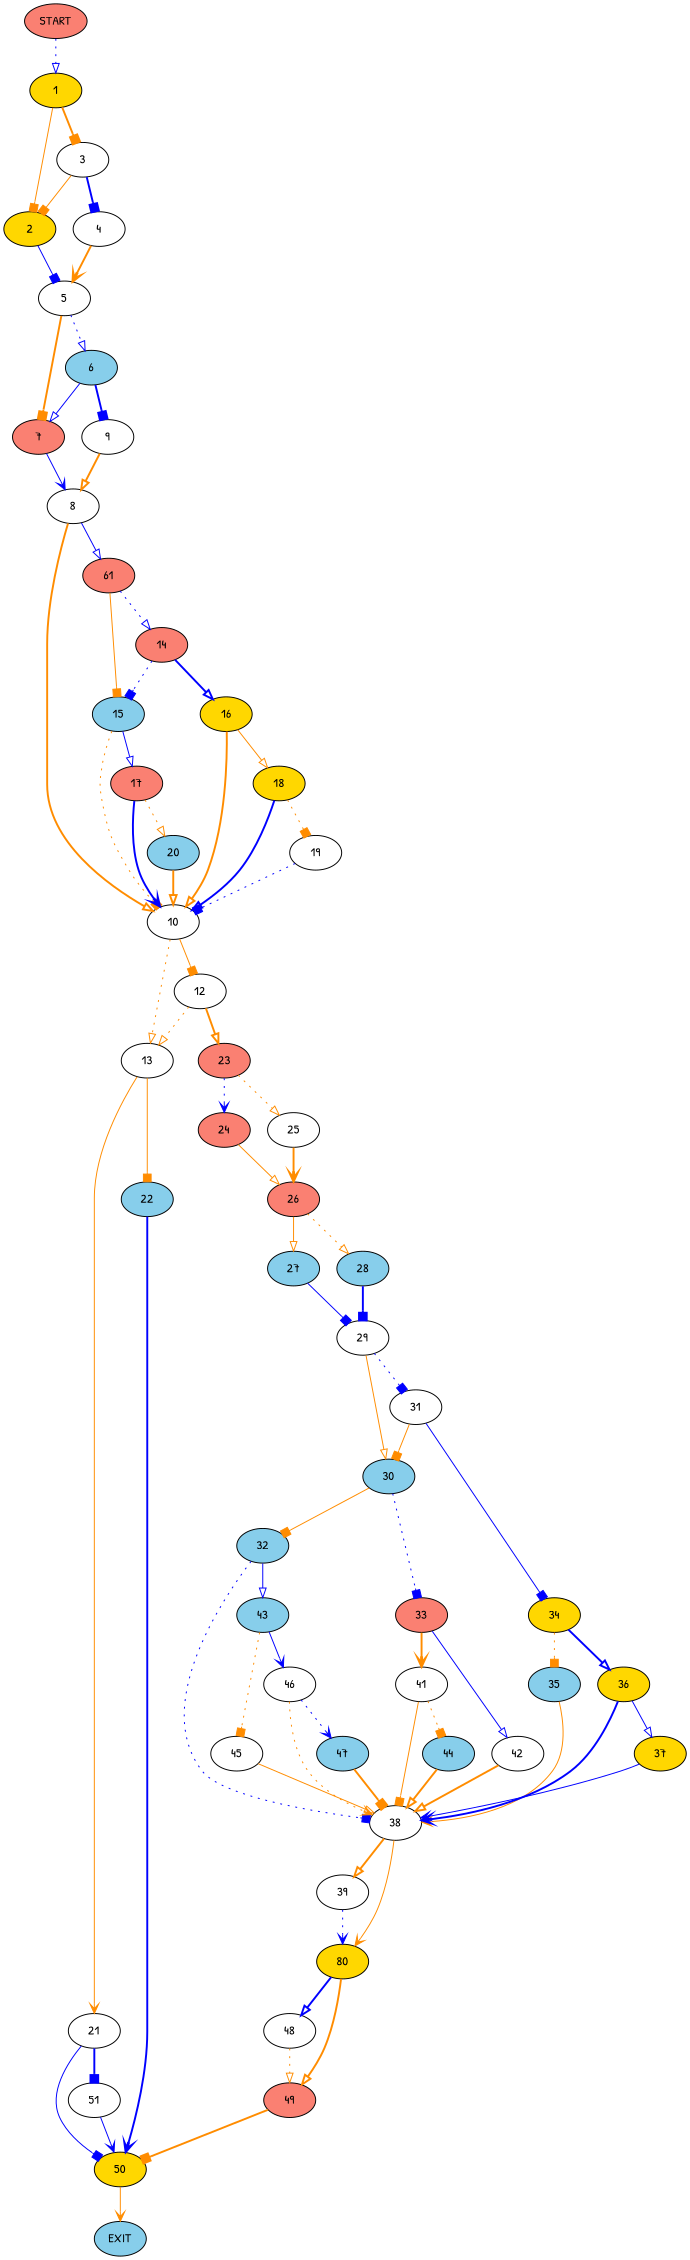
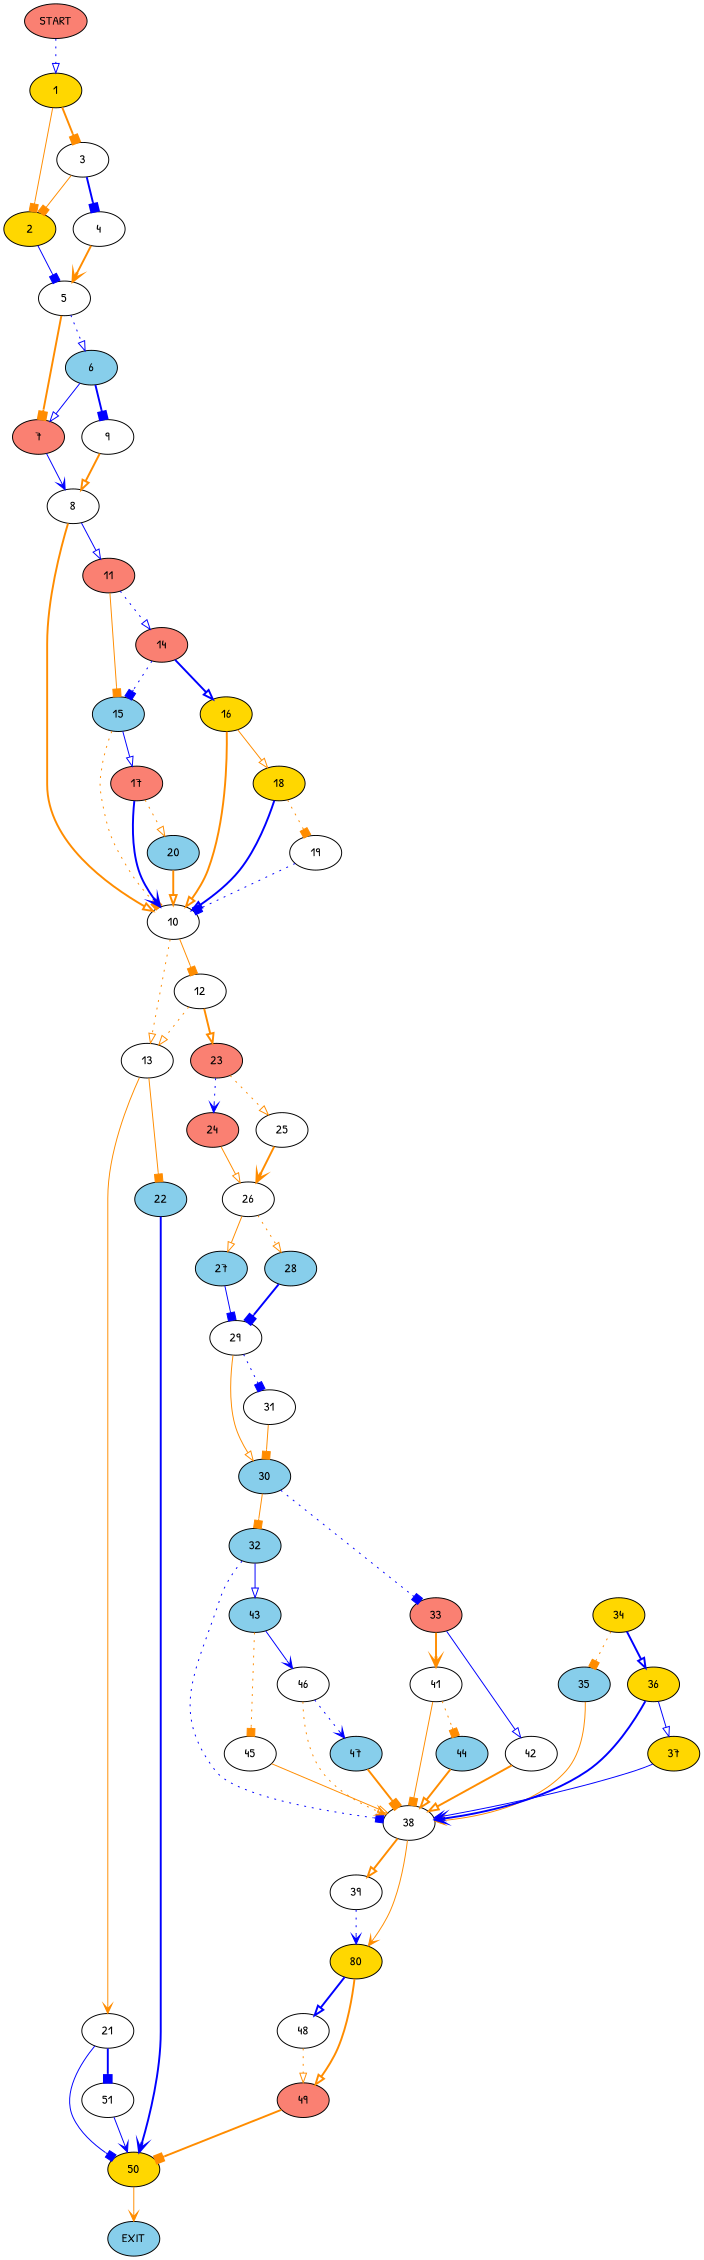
  digraph {
    fontname="Patrick Hand"
    node [fillcolor=white fontname="Patrick Hand" style=filled]
    edge [arrowhead=onormal color=darkorange fontname="Patrick Hand" style=solid]
    n1 [fillcolor=salmon label=START]
    1 [fillcolor=gold]
    2 [fillcolor=gold]
    3
    n5 [fillcolor=skyblue label=EXIT]
    5
    4
    6 [fillcolor=skyblue]
    7 [fillcolor=salmon]
    9
    8
    10
-   11 [fillcolor=salmon label=61]
+   11 [fillcolor=salmon]
    12
    13
    14 [fillcolor=salmon]
    15 [fillcolor=skyblue]
    23 [fillcolor=salmon]
    21
    22 [fillcolor=skyblue]
    16 [fillcolor=gold]
    17 [fillcolor=salmon]
    24 [fillcolor=salmon]
    25
    50 [fillcolor=gold]
    51
    18 [fillcolor=gold]
    20 [fillcolor=skyblue]
    19
-   26 [fillcolor=salmon]
+   26
    27 [fillcolor=skyblue]
    28 [fillcolor=skyblue]
    29
    30 [fillcolor=skyblue]
    31
    32 [fillcolor=skyblue]
    33 [fillcolor=salmon]
    34 [fillcolor=gold]
    38
    43 [fillcolor=skyblue]
    41
    42
    35 [fillcolor=skyblue]
    36 [fillcolor=gold]
    39
    n46 [fillcolor=gold label=80]
    45
    46
    44 [fillcolor=skyblue]
    37 [fillcolor=gold]
    48
    49 [fillcolor=salmon]
    47 [fillcolor=skyblue]
    n1 -> 1 [color=blue style=dotted]
    1 -> 2 [arrowhead=box]
    1 -> 3 [arrowhead=box style=bold]
    2 -> 5 [arrowhead=box color=blue]
    3 -> 2 [arrowhead=box]
    3 -> 4 [arrowhead=box color=blue style=bold]
    5 -> 6 [color=blue style=dotted]
    5 -> 7 [arrowhead=box style=bold]
    4 -> 5 [arrowhead=vee style=bold]
    6 -> 7 [color=blue]
    6 -> 9 [arrowhead=box color=blue style=bold]
    7 -> 8 [arrowhead=vee color=blue]
    9 -> 8 [style=bold]
    8 -> 10 [style=bold]
    8 -> 11 [color=blue]
    10 -> 12 [arrowhead=box]
    10 -> 13 [style=dotted]
    11 -> 14 [color=blue style=dotted]
    11 -> 15 [arrowhead=box]
    12 -> 13 [style=dotted]
    12 -> 23 [style=bold]
    13 -> 21 [arrowhead=vee]
    13 -> 22 [arrowhead=box]
    14 -> 15 [arrowhead=box color=blue style=dotted]
    14 -> 16 [color=blue style=bold]
    15 -> 10 [arrowhead=box style=dotted]
    15 -> 17 [color=blue]
    23 -> 24 [arrowhead=vee color=blue style=dotted]
    23 -> 25 [style=dotted]
    21 -> 50 [arrowhead=box color=blue]
    21 -> 51 [arrowhead=box color=blue style=bold]
    22 -> 50 [arrowhead=vee color=blue style=bold]
    16 -> 10 [style=bold]
    16 -> 18
    17 -> 10 [arrowhead=vee color=blue style=bold]
    17 -> 20 [style=dotted]
    24 -> 26
    25 -> 26 [arrowhead=vee style=bold]
    50 -> n5 [arrowhead=vee]
    51 -> 50 [arrowhead=vee color=blue]
    18 -> 10 [color=blue style=bold]
    18 -> 19 [arrowhead=box style=dotted]
    20 -> 10 [style=bold]
    19 -> 10 [arrowhead=box color=blue style=dotted]
    26 -> 27
    26 -> 28 [style=dotted]
    27 -> 29 [arrowhead=box color=blue]
    28 -> 29 [arrowhead=box color=blue style=bold]
    29 -> 30
    29 -> 31 [arrowhead=box color=blue style=dotted]
    30 -> 32 [arrowhead=box]
    30 -> 33 [arrowhead=box color=blue style=dotted]
    31 -> 30 [arrowhead=box]
-   31 -> 34 [arrowhead=box color=blue]
    32 -> 38 [arrowhead=box color=blue style=dotted]
    32 -> 43 [color=blue]
    33 -> 41 [arrowhead=vee style=bold]
    33 -> 42 [color=blue]
    34 -> 35 [arrowhead=box style=dotted]
    34 -> 36 [color=blue style=bold]
    38 -> 39 [style=bold]
    38 -> n46 [arrowhead=vee]
    43 -> 45 [arrowhead=box style=dotted]
    43 -> 46 [arrowhead=vee color=blue]
    41 -> 38 [arrowhead=box]
    41 -> 44 [arrowhead=box style=dotted]
    42 -> 38 [style=bold]
    35 -> 38 [arrowhead=vee]
    36 -> 38 [arrowhead=vee color=blue style=bold]
    36 -> 37 [color=blue]
    39 -> n46 [arrowhead=vee color=blue style=dotted]
    n46 -> 48 [color=blue style=bold]
    n46 -> 49 [style=bold]
    45 -> 38
    46 -> 38 [arrowhead=vee style=dotted]
    46 -> 47 [arrowhead=vee color=blue style=dotted]
    44 -> 38 [style=bold]
    37 -> 38 [arrowhead=vee color=blue]
    48 -> 49 [style=dotted]
    49 -> 50 [arrowhead=box style=bold]
    47 -> 38 [arrowhead=box style=bold]
  }
